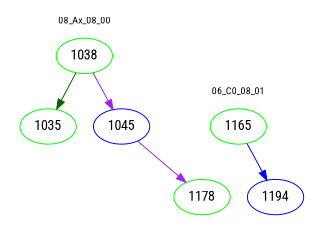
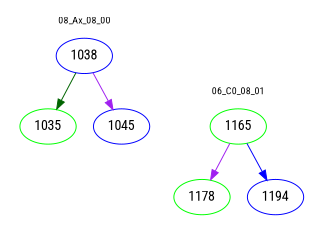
  digraph {
    fontname="Roboto Condensed"
    node [color=blue fontname="Roboto Condensed"]
    edge [color=purple fontname="Roboto Condensed"]
-   n1 [color=green label=1038]
+   n1 [label=1038]
    n2 [color=green label=1035]
    n3 [label=1045]
    n4 [color=green label=1165]
    n5 [color=green label=1178]
    n6 [label=1194]
    subgraph cluster_1 {
      color=white
      fontsize=10
      label="08_Ax_08_00"
      n1
      n2
      n3
    }
    subgraph cluster_2 {
      color=white
      fontsize=10
      label="06_C0_08_01"
      n4
      n5
      n6
    }
    n1 -> n2 [color=darkgreen]
    n1 -> n3
-   n3 -> n5
+   n4 -> n5
    n4 -> n6 [color=blue]
  }
